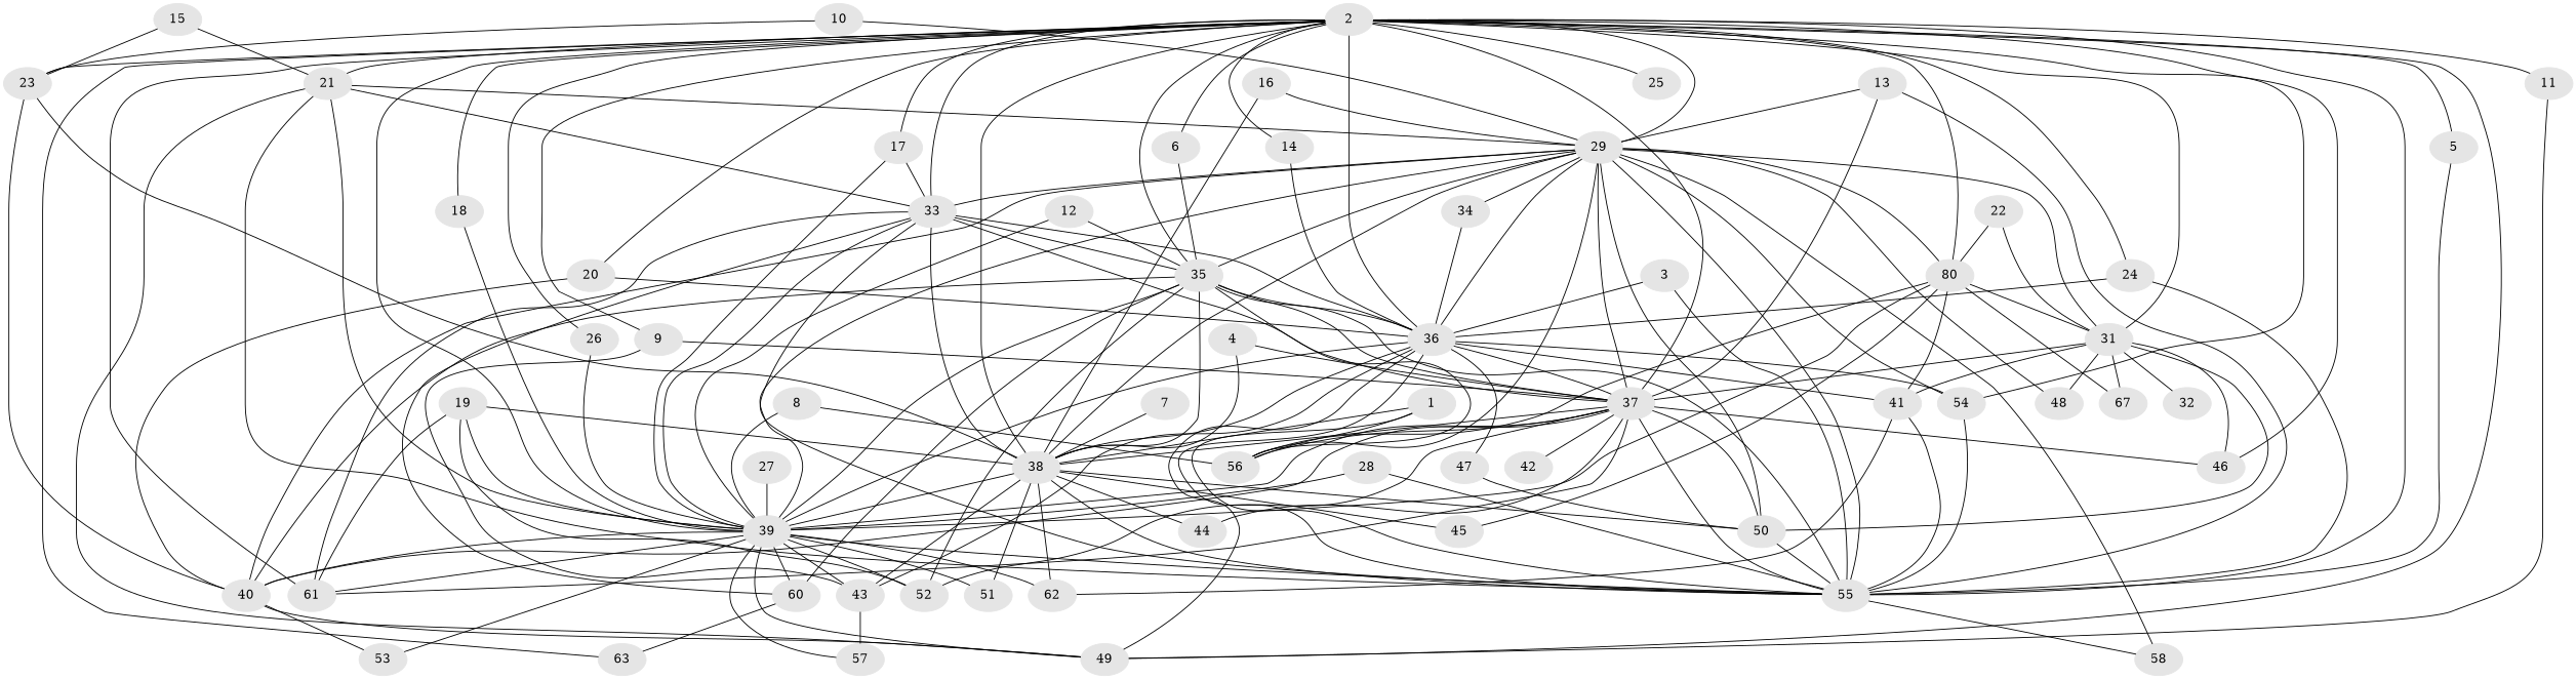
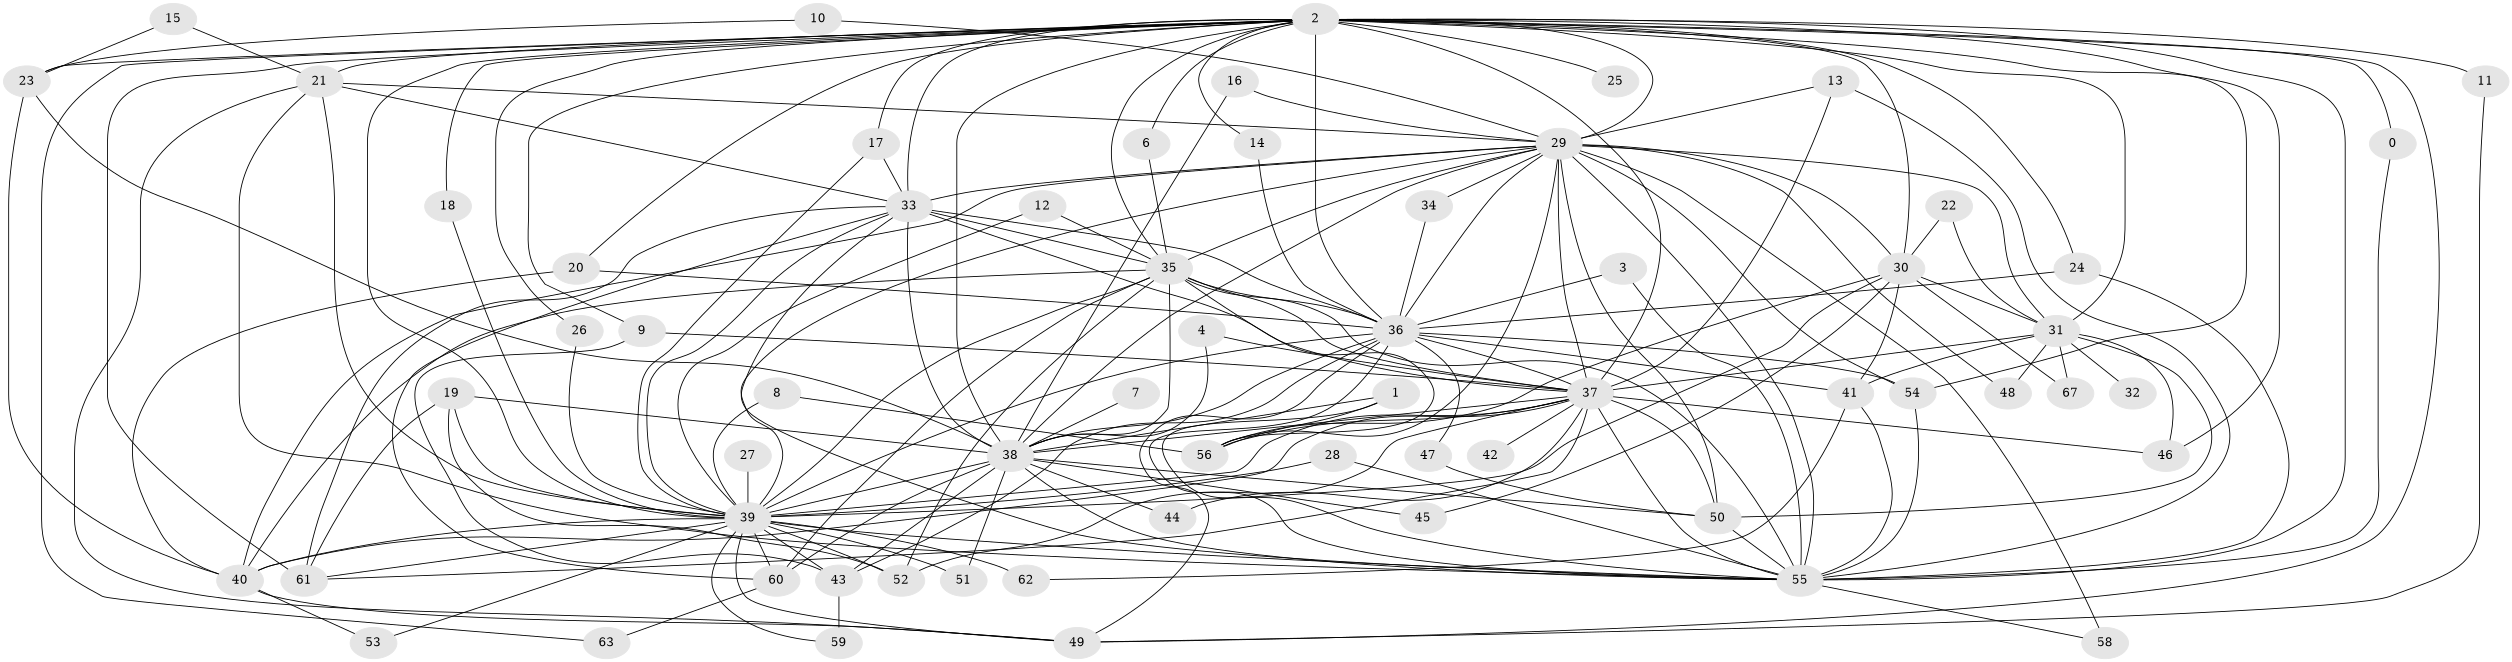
  graph {
    node [color=gray90 style=filled]
    edge [weight=1.0]
    1
    38
    55
    56
    39
    43
    50
    45
    60
    44
    51
    58
    2
-   5
+   5 [label=0]
    6
    9
    11
    14
    17
    18
    20
    21
    23
    24
    25
    26
    29
-   30 [label=80]
+   30
    31
    33
    35
    36
    37
    46
    49
    54
    61
    63
    40
    34
    48
    41
    n43 [label=67]
    32
    52
    47
    42
    53
-   59 [label=57]
+   59
    62
    3
    4
    7
    8
    10
    12
    13
    15
    16
    19
    22
    27
    28
    1 -- 38
    1 -- 55
    1 -- 56
    38 -- 55
    38 -- 39 [weight=2.0]
    38 -- 43
    38 -- 50
    38 -- 45
-   38 -- 62
+   38 -- 60
    38 -- 44
    38 -- 51
    55 -- 58
    39 -- 55 [weight=2.0]
    39 -- 43
    39 -- 60 [weight=2.0]
    39 -- 51
    39 -- 49
    39 -- 61
    39 -- 40
    39 -- 52
    39 -- 53
    39 -- 59
    39 -- 62 [weight=2.0]
    43 -- 59
    50 -- 55
    60 -- 63
    2 -- 38 [weight=3.0]
    2 -- 55 [weight=2.0]
    2 -- 39 [weight=2.0]
    2 -- 5
    2 -- 6
    2 -- 9
    2 -- 11 [weight=2.0]
    2 -- 14
    2 -- 17
    2 -- 18
    2 -- 20
    2 -- 21
    2 -- 23 [weight=2.0]
    2 -- 24
    2 -- 25 [weight=2.0]
    2 -- 26
    2 -- 29 [weight=2.0]
    2 -- 30 [weight=3.0]
    2 -- 31
    2 -- 33 [weight=2.0]
    2 -- 35 [weight=2.0]
    2 -- 36 [weight=6.0]
    2 -- 37 [weight=2.0]
    2 -- 46
    2 -- 49
    2 -- 54
    2 -- 61 [weight=2.0]
    2 -- 63
    5 -- 55
    6 -- 35
    9 -- 43
    9 -- 37 [weight=2.0]
    11 -- 49
    14 -- 36
    17 -- 39
    17 -- 33
    18 -- 39
    20 -- 36
    20 -- 40
    21 -- 55
    21 -- 39
    21 -- 29
    21 -- 33
    21 -- 49
    23 -- 38
    23 -- 40
    24 -- 55
    24 -- 36
    26 -- 39
    29 -- 38
    29 -- 55 [weight=2.0]
    29 -- 56
    29 -- 39
    29 -- 50 [weight=2.0]
    29 -- 58
    29 -- 30
    29 -- 31
    29 -- 33
    29 -- 35
    29 -- 36
    29 -- 37
    29 -- 54
    29 -- 40
    29 -- 34
    29 -- 48
    30 -- 56
    30 -- 39
    30 -- 45
    30 -- 31
    30 -- 41
    30 -- n43
    31 -- 50
    31 -- 37
    31 -- 46
    31 -- 48
    31 -- 41
    31 -- n43
    31 -- 32 [weight=2.0]
    33 -- 38
    33 -- 55
    33 -- 39 [weight=2.0]
    33 -- 60
    33 -- 35 [weight=2.0]
    33 -- 36 [weight=2.0]
    33 -- 37 [weight=2.0]
    33 -- 61
    35 -- 38
    35 -- 55
    35 -- 56
    35 -- 39
    35 -- 60
    35 -- 36 [weight=2.0]
    35 -- 37 [weight=2.0]
    35 -- 40
    35 -- 52
    36 -- 38
    36 -- 55
    36 -- 39
    36 -- 43
    36 -- 37
    36 -- 49
    36 -- 54
    36 -- 41
    36 -- 47
    37 -- 38
    37 -- 55
    37 -- 56
    37 -- 39
    37 -- 50
    37 -- 44
    37 -- 46
    37 -- 61
    37 -- 40
    37 -- 52
    37 -- 42
    54 -- 55
    40 -- 49
    40 -- 53
    34 -- 36
    41 -- 55
    41 -- 62
    47 -- 50
    3 -- 55
    3 -- 36
    4 -- 38
    4 -- 37
    7 -- 38
    8 -- 56
    8 -- 39
    10 -- 23
    10 -- 29
    12 -- 39
    12 -- 35
    13 -- 55
    13 -- 29
    13 -- 37
    15 -- 21
    15 -- 23
    16 -- 38
    16 -- 29
    19 -- 38
    19 -- 39
    19 -- 61
    19 -- 52
    22 -- 30
    22 -- 31
    27 -- 39
    28 -- 55
    28 -- 39
  }
